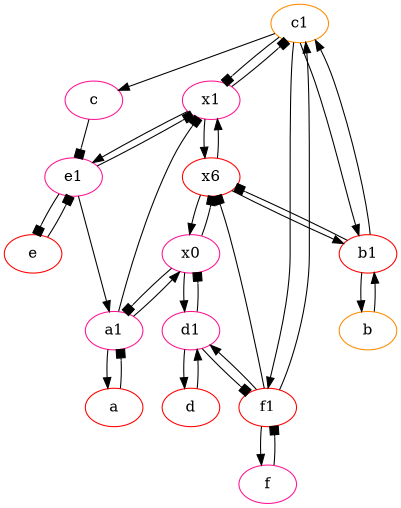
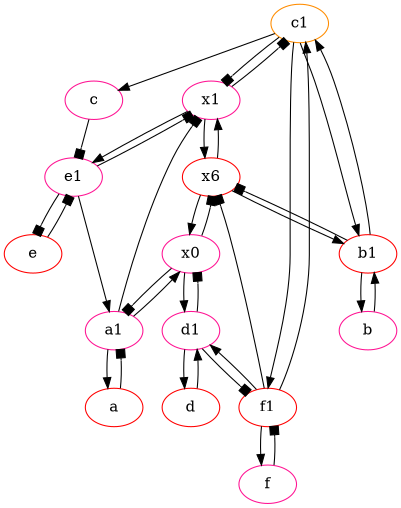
  digraph {
    node [color=deeppink]
    edge [arrowhead=normal]
    c1 [color=darkorange]
    x1
    f1 [color=red]
    c
    b1 [color=red]
    e1
    n7 [color=red label=x6]
    e [color=red]
    a1
    x0
    d1
    d [color=red]
    a [color=red]
    f
-   b [color=darkorange]
+   b
    c1 -> x1 [arrowhead=box]
    c1 -> f1
    c1 -> c
    c1 -> b1
    x1 -> c1 [arrowhead=box]
    x1 -> e1
    x1 -> n7
    f1 -> c1
    f1 -> n7 [arrowhead=box]
    f1 -> d1
    f1 -> f
    c -> e1 [arrowhead=box]
    b1 -> c1
    b1 -> n7 [arrowhead=box]
    b1 -> b
    e1 -> x1 [arrowhead=box]
    e1 -> e [arrowhead=box]
    e1 -> a1
    n7 -> x1
    n7 -> b1
    n7 -> x0
    e -> e1 [arrowhead=box]
    a1 -> x1 [arrowhead=box]
    a1 -> x0
    a1 -> a
    x0 -> n7 [arrowhead=box]
    x0 -> a1 [arrowhead=box]
    x0 -> d1
    d1 -> f1 [arrowhead=box]
    d1 -> x0 [arrowhead=box]
    d1 -> d
    d -> d1
    a -> a1 [arrowhead=box]
    f -> f1 [arrowhead=box]
    b -> b1
  }
